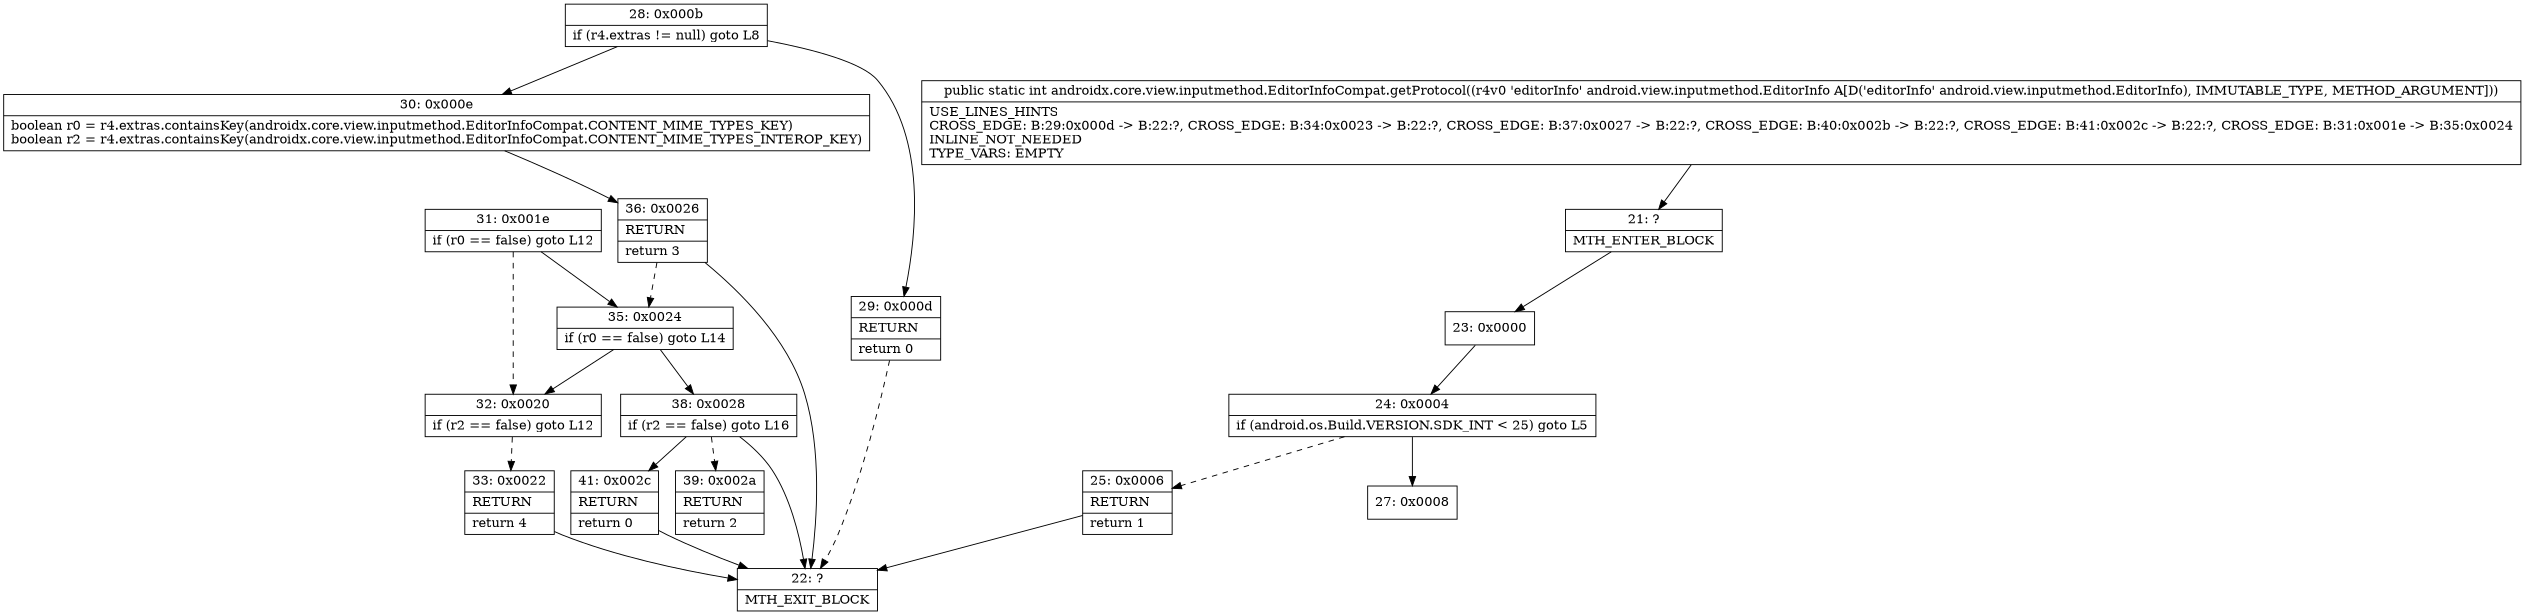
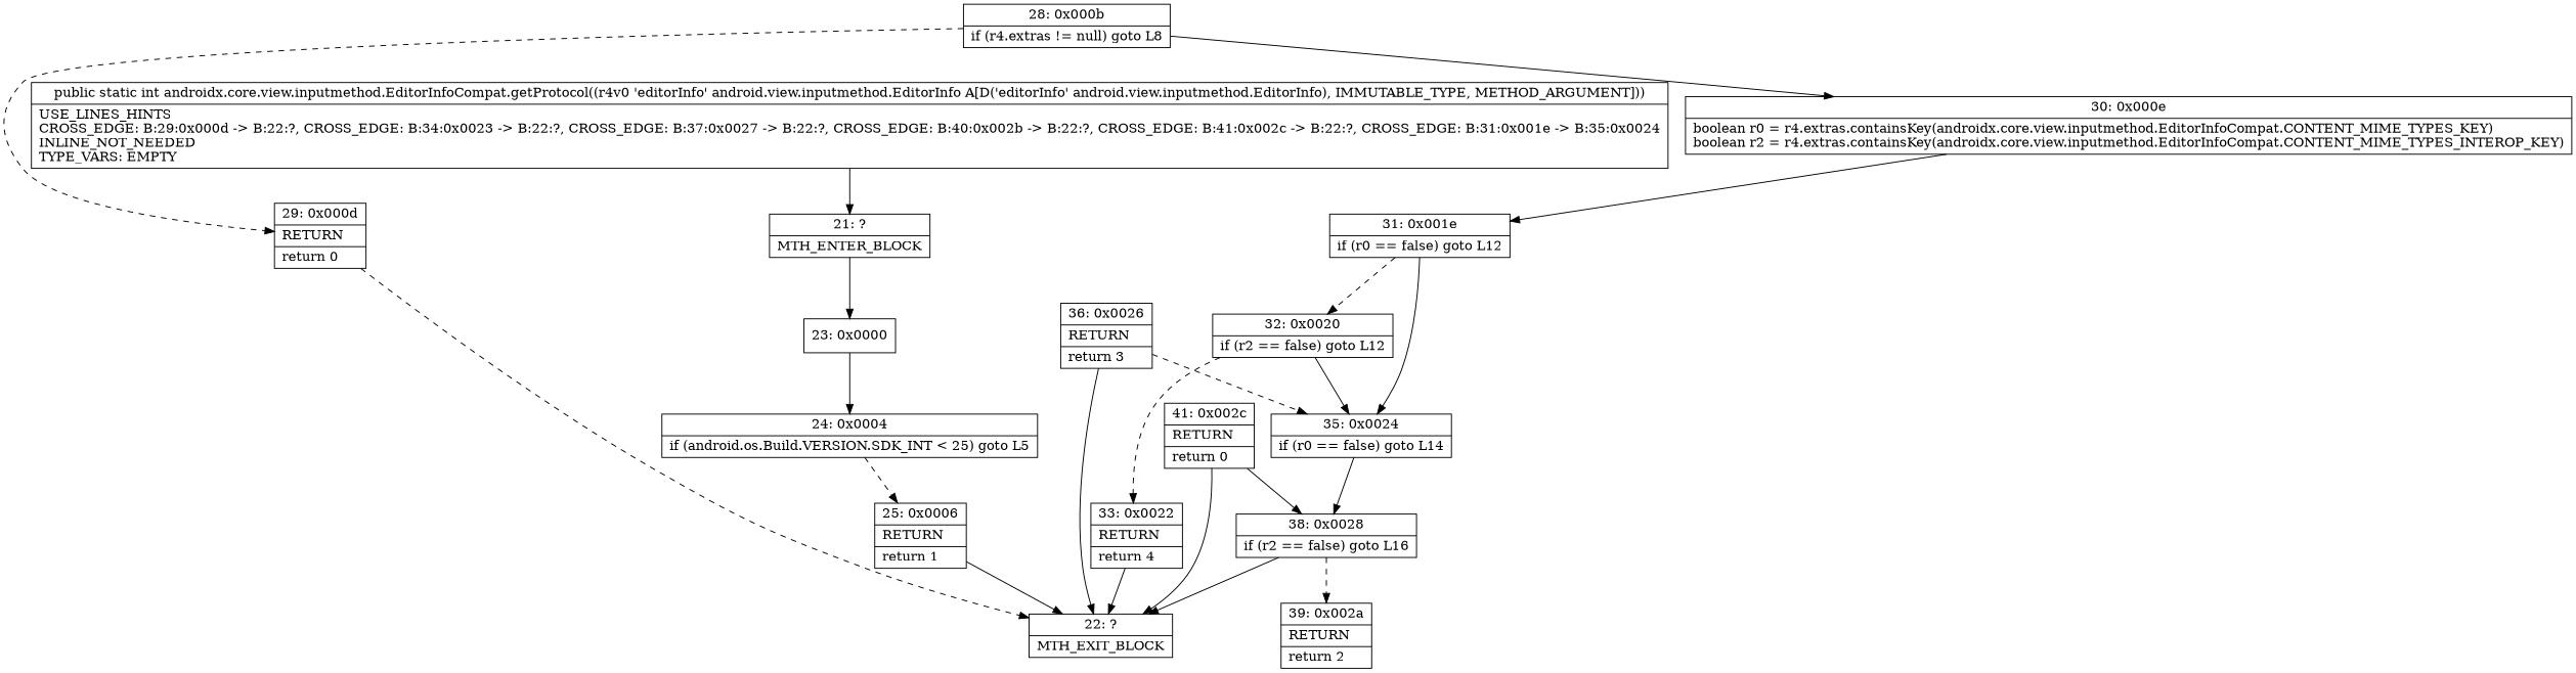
  digraph {
    node [shape=record]
    n1 [label="{21\:\ ?|MTH_ENTER_BLOCK\l}"]
    n2 [label="{23\:\ 0x0000}"]
    n3 [label="{24\:\ 0x0004|if (android.os.Build.VERSION.SDK_INT \< 25) goto L5\l}"]
    n4 [label="{25\:\ 0x0006|RETURN\l|return 1\l}"]
-   n5 [label="{27\:\ 0x0008}"]
    n6 [label="{22\:\ ?|MTH_EXIT_BLOCK\l}"]
    n7 [label="{28\:\ 0x000b|if (r4.extras != null) goto L8\l}"]
    n8 [label="{29\:\ 0x000d|RETURN\l|return 0\l}"]
    n9 [label="{30\:\ 0x000e|boolean r0 = r4.extras.containsKey(androidx.core.view.inputmethod.EditorInfoCompat.CONTENT_MIME_TYPES_KEY)\lboolean r2 = r4.extras.containsKey(androidx.core.view.inputmethod.EditorInfoCompat.CONTENT_MIME_TYPES_INTEROP_KEY)\l}"]
    n10 [label="{31\:\ 0x001e|if (r0 == false) goto L12\l}"]
    n11 [label="{32\:\ 0x0020|if (r2 == false) goto L12\l}"]
    n12 [label="{35\:\ 0x0024|if (r0 == false) goto L14\l}"]
    n13 [label="{33\:\ 0x0022|RETURN\l|return 4\l}"]
    n14 [label="{38\:\ 0x0028|if (r2 == false) goto L16\l}"]
    n15 [label="{36\:\ 0x0026|RETURN\l|return 3\l}"]
    n16 [label="{39\:\ 0x002a|RETURN\l|return 2\l}"]
    n17 [label="{41\:\ 0x002c|RETURN\l|return 0\l}"]
    n18 [label="{public static int androidx.core.view.inputmethod.EditorInfoCompat.getProtocol((r4v0 'editorInfo' android.view.inputmethod.EditorInfo A[D('editorInfo' android.view.inputmethod.EditorInfo), IMMUTABLE_TYPE, METHOD_ARGUMENT]))  | USE_LINES_HINTS\lCROSS_EDGE: B:29:0x000d \-\> B:22:?, CROSS_EDGE: B:34:0x0023 \-\> B:22:?, CROSS_EDGE: B:37:0x0027 \-\> B:22:?, CROSS_EDGE: B:40:0x002b \-\> B:22:?, CROSS_EDGE: B:41:0x002c \-\> B:22:?, CROSS_EDGE: B:31:0x001e \-\> B:35:0x0024\lINLINE_NOT_NEEDED\lTYPE_VARS: EMPTY\l}"]
    n1 -> n2
    n2 -> n3
    n3 -> n4 [style=dashed]
-   n3 -> n5
    n4 -> n6
-   n7 -> n8 [style=solid]
+   n7 -> n8 [style=dashed]
    n7 -> n9
    n8 -> n6 [style=dashed]
-   n9 -> n15
+   n9 -> n10
    n10 -> n11 [style=dashed]
    n10 -> n12
-   n12 -> n11
+   n11 -> n12
    n11 -> n13 [style=dashed]
    n12 -> n14
    n13 -> n6
    n14 -> n6
    n14 -> n16 [style=dashed]
-   n14 -> n17
+   n17 -> n14
    n15 -> n6
    n15 -> n12 [style=dashed]
    n17 -> n6
    n18 -> n1
  }
